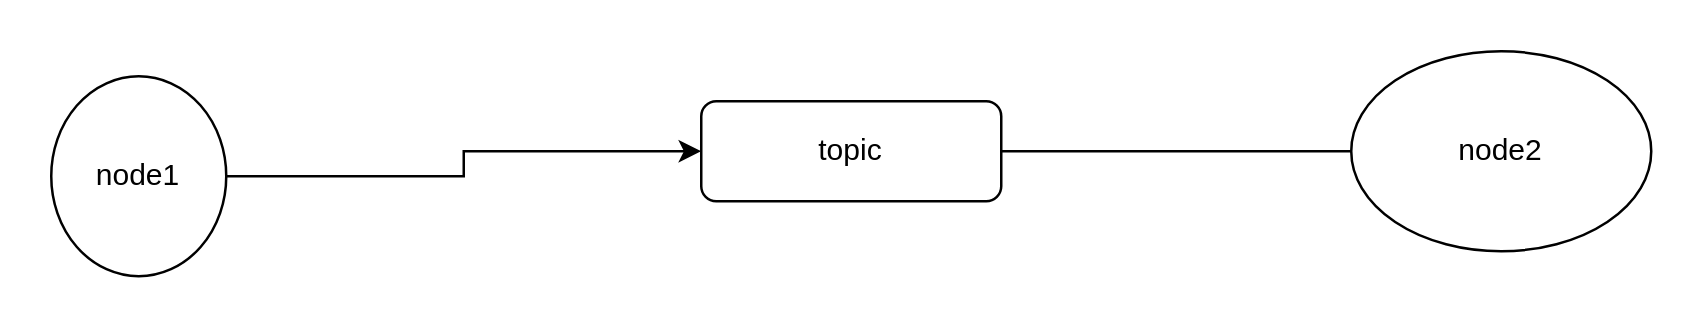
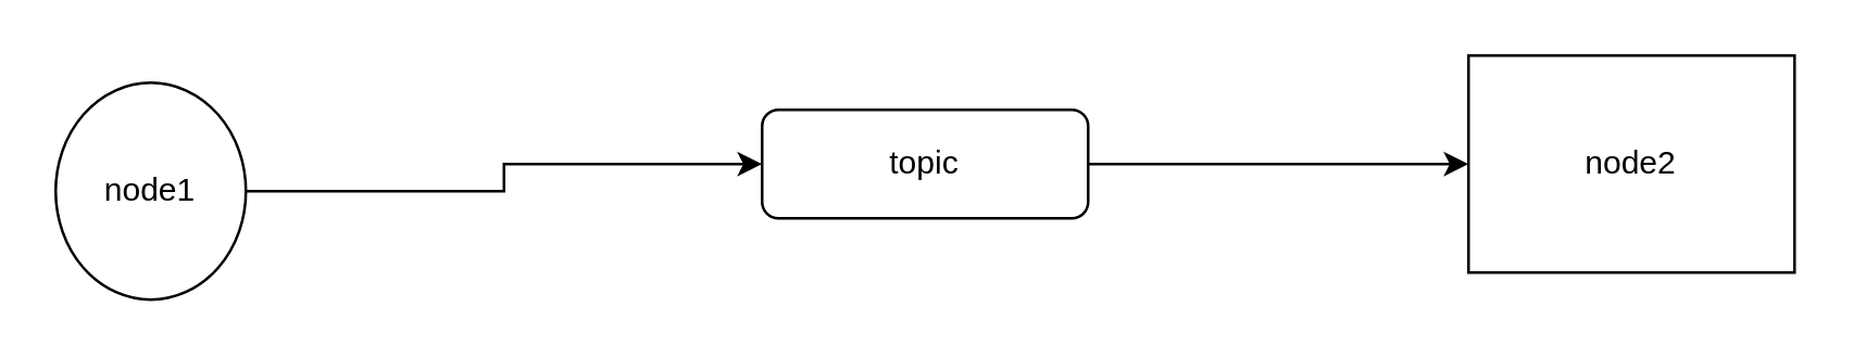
  <mxCell id="0" />
  <mxCell id="1" parent="0" />
- <mxCell id="2" style="edgeStyle=orthogonalEdgeStyle;rounded=0;orthogonalLoop=1;jettySize=auto;html=1;exitX=1;exitY=0.5;exitDx=0;exitDy=0;entryX=0;entryY=0.5;entryDx=0;entryDy=0;endArrow=none;" edge="1" parent="1" source="3" target="6"><mxGeometry relative="1" as="geometry" /></mxCell>
+ <mxCell id="2" style="edgeStyle=orthogonalEdgeStyle;rounded=0;orthogonalLoop=1;jettySize=auto;html=1;exitX=1;exitY=0.5;exitDx=0;exitDy=0;entryX=0;entryY=0.5;entryDx=0;entryDy=0;" edge="1" parent="1" source="3" target="6"><mxGeometry relative="1" as="geometry" /></mxCell>
  <mxCell id="3" value="topic" style="rounded=1;whiteSpace=wrap;html=1;fontSize=12;glass=0;strokeWidth=1;shadow=0;" parent="1" vertex="1"><mxGeometry x="280" y="40" width="120" height="40" as="geometry" /></mxCell>
  <mxCell id="4" style="edgeStyle=orthogonalEdgeStyle;rounded=0;orthogonalLoop=1;jettySize=auto;html=1;exitX=1;exitY=0.5;exitDx=0;exitDy=0;entryX=0;entryY=0.5;entryDx=0;entryDy=0;" edge="1" parent="1" source="5" target="3"><mxGeometry relative="1" as="geometry" /></mxCell>
  <mxCell id="5" value="node1" style="ellipse;whiteSpace=wrap;html=1;" vertex="1" parent="1"><mxGeometry x="20" y="30" width="70" height="80" as="geometry" /></mxCell>
- <mxCell id="6" value="node2" style="ellipse;whiteSpace=wrap;html=1;" vertex="1" parent="1"><mxGeometry x="540" y="20" width="120" height="80" as="geometry" /></mxCell>
+ <mxCell id="6" value="node2" style="whiteSpace=wrap;html=1;rounded=0;" vertex="1" parent="1"><mxGeometry x="540" y="20" width="120" height="80" as="geometry" /></mxCell>
